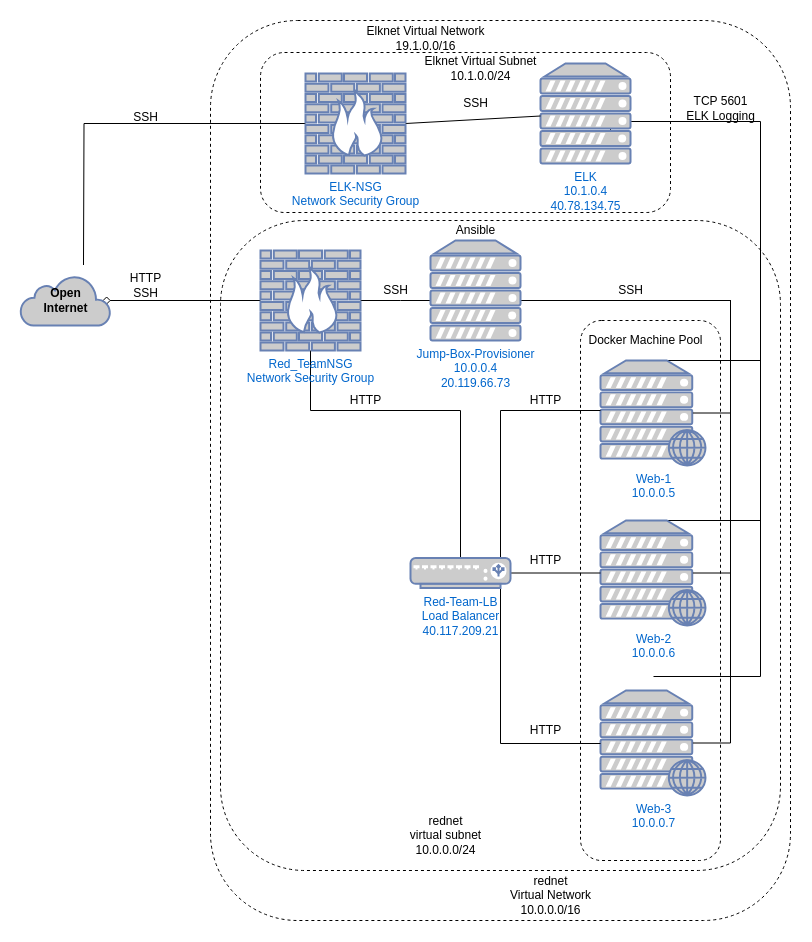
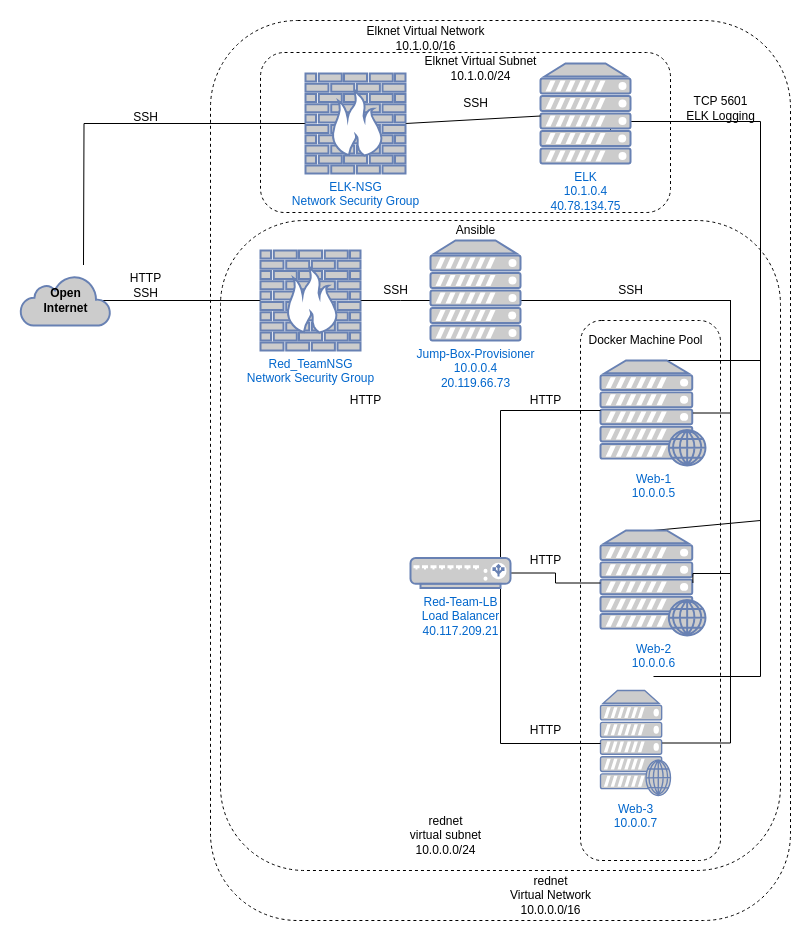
  <mxCell id="0" />
  <mxCell id="1" parent="0" />
  <mxCell id="2" value="" style="rounded=1;whiteSpace=wrap;html=1;dashed=1;" parent="1" vertex="1"><mxGeometry x="210" y="20" width="580" height="900" as="geometry" /></mxCell>
  <mxCell id="3" value="" style="rounded=1;whiteSpace=wrap;html=1;dashed=1;" parent="1" vertex="1"><mxGeometry x="220" y="220" width="560" height="650" as="geometry" /></mxCell>
  <mxCell id="4" value="" style="rounded=1;whiteSpace=wrap;html=1;dashed=1;" parent="1" vertex="1"><mxGeometry x="580" y="320" width="140" height="540" as="geometry" /></mxCell>
- <mxCell id="5" value="Web-3&lt;br&gt;10.0.0.7" style="fontColor=#0066CC;verticalAlign=top;verticalLabelPosition=bottom;labelPosition=center;align=center;html=1;outlineConnect=0;fillColor=#CCCCCC;strokeColor=#6881B3;gradientColor=none;gradientDirection=north;strokeWidth=2;shape=mxgraph.networks.web_server;" parent="1" vertex="1"><mxGeometry x="600" y="690" width="105" height="105" as="geometry" /></mxCell>
+ <mxCell id="5" value="Web-3&lt;br&gt;10.0.0.7" style="fontColor=#0066CC;verticalAlign=top;verticalLabelPosition=bottom;labelPosition=center;align=center;html=1;outlineConnect=0;fillColor=#CCCCCC;strokeColor=#6881B3;gradientColor=none;gradientDirection=north;strokeWidth=2;shape=mxgraph.networks.web_server;" parent="1" vertex="1"><mxGeometry x="600" y="690" width="70" height="105" as="geometry" /></mxCell>
  <mxCell id="6" style="edgeStyle=none;rounded=0;orthogonalLoop=1;jettySize=auto;html=1;exitX=0.5;exitY=0;exitDx=0;exitDy=0;exitPerimeter=0;endArrow=none;endFill=0;strokeColor=default;" edge="1" parent="1" source="7"><mxGeometry relative="1" as="geometry"><mxPoint x="760" y="520" as="targetPoint" /></mxGeometry></mxCell>
- <mxCell id="7" value="Web-2&lt;br&gt;10.0.0.6" style="fontColor=#0066CC;verticalAlign=top;verticalLabelPosition=bottom;labelPosition=center;align=center;html=1;outlineConnect=0;fillColor=#CCCCCC;strokeColor=#6881B3;gradientColor=none;gradientDirection=north;strokeWidth=2;shape=mxgraph.networks.web_server;" parent="1" vertex="1"><mxGeometry x="600" y="520" width="105" height="105" as="geometry" /></mxCell>
+ <mxCell id="7" value="Web-2&lt;br&gt;10.0.0.6" style="fontColor=#0066CC;verticalAlign=top;verticalLabelPosition=bottom;labelPosition=center;align=center;html=1;outlineConnect=0;fillColor=#CCCCCC;strokeColor=#6881B3;gradientColor=none;gradientDirection=north;strokeWidth=2;shape=mxgraph.networks.web_server;" parent="1" vertex="1"><mxGeometry x="600" y="530" width="105" height="105" as="geometry" /></mxCell>
  <mxCell id="8" style="edgeStyle=none;rounded=0;orthogonalLoop=1;jettySize=auto;html=1;exitX=0.5;exitY=0;exitDx=0;exitDy=0;exitPerimeter=0;endArrow=none;endFill=0;strokeColor=default;" edge="1" parent="1" source="9"><mxGeometry relative="1" as="geometry"><mxPoint x="760" y="360" as="targetPoint" /></mxGeometry></mxCell>
  <mxCell id="9" value="Web-1&lt;br&gt;10.0.0.5" style="fontColor=#0066CC;verticalAlign=top;verticalLabelPosition=bottom;labelPosition=center;align=center;html=1;outlineConnect=0;fillColor=#CCCCCC;strokeColor=#6881B3;gradientColor=none;gradientDirection=north;strokeWidth=2;shape=mxgraph.networks.web_server;" parent="1" vertex="1"><mxGeometry x="600" y="360" width="105" height="105" as="geometry" /></mxCell>
  <mxCell id="10" style="edgeStyle=orthogonalEdgeStyle;rounded=0;orthogonalLoop=1;jettySize=auto;html=1;endArrow=none;endFill=0;" parent="1" source="14" target="7" edge="1"><mxGeometry relative="1" as="geometry" /></mxCell>
  <mxCell id="11" style="edgeStyle=orthogonalEdgeStyle;rounded=0;orthogonalLoop=1;jettySize=auto;html=1;endArrow=none;endFill=0;" parent="1" source="14" target="9" edge="1"><mxGeometry relative="1" as="geometry"><Array as="points"><mxPoint x="500" y="410" /></Array></mxGeometry></mxCell>
  <mxCell id="12" style="edgeStyle=orthogonalEdgeStyle;rounded=0;orthogonalLoop=1;jettySize=auto;html=1;endArrow=none;endFill=0;" parent="1" source="14" target="5" edge="1"><mxGeometry relative="1" as="geometry"><Array as="points"><mxPoint x="500" y="743" /></Array></mxGeometry></mxCell>
- <mxCell id="13" style="edgeStyle=orthogonalEdgeStyle;rounded=0;orthogonalLoop=1;jettySize=auto;html=1;exitX=0.5;exitY=0;exitDx=0;exitDy=0;exitPerimeter=0;entryX=0.5;entryY=1;entryDx=0;entryDy=0;entryPerimeter=0;endArrow=none;endFill=0;" parent="1" source="14" target="25" edge="1"><mxGeometry relative="1" as="geometry"><Array as="points"><mxPoint x="460" y="410" /><mxPoint x="310" y="410" /></Array></mxGeometry></mxCell>
  <mxCell id="14" value="Red-Team-LB&lt;br&gt;Load Balancer&lt;br&gt;40.117.209.21" style="fontColor=#0066CC;verticalAlign=top;verticalLabelPosition=bottom;labelPosition=center;align=center;html=1;outlineConnect=0;fillColor=#CCCCCC;strokeColor=#6881B3;gradientColor=none;gradientDirection=north;strokeWidth=2;shape=mxgraph.networks.load_balancer;" parent="1" vertex="1"><mxGeometry x="410" y="557.5" width="100" height="30" as="geometry" /></mxCell>
  <mxCell id="15" value="HTTP" style="text;html=1;align=center;verticalAlign=middle;resizable=0;points=[];autosize=1;strokeColor=none;fillColor=none;" parent="1" vertex="1"><mxGeometry x="520" y="390" width="50" height="20" as="geometry" /></mxCell>
  <mxCell id="16" value="HTTP" style="text;html=1;align=center;verticalAlign=middle;resizable=0;points=[];autosize=1;strokeColor=none;fillColor=none;" parent="1" vertex="1"><mxGeometry x="520" y="550" width="50" height="20" as="geometry" /></mxCell>
  <mxCell id="17" value="HTTP" style="text;html=1;align=center;verticalAlign=middle;resizable=0;points=[];autosize=1;strokeColor=none;fillColor=none;" parent="1" vertex="1"><mxGeometry x="520" y="720" width="50" height="20" as="geometry" /></mxCell>
  <mxCell id="18" style="edgeStyle=orthogonalEdgeStyle;rounded=0;orthogonalLoop=1;jettySize=auto;html=1;entryX=0.88;entryY=0.5;entryDx=0;entryDy=0;entryPerimeter=0;endArrow=none;endFill=0;" parent="1" source="22" target="9" edge="1"><mxGeometry relative="1" as="geometry"><Array as="points"><mxPoint x="730" y="300" /><mxPoint x="730" y="413" /></Array></mxGeometry></mxCell>
  <mxCell id="19" style="edgeStyle=orthogonalEdgeStyle;rounded=0;orthogonalLoop=1;jettySize=auto;html=1;entryX=0.88;entryY=0.5;entryDx=0;entryDy=0;entryPerimeter=0;endArrow=none;endFill=0;" parent="1" source="22" target="7" edge="1"><mxGeometry relative="1" as="geometry"><Array as="points"><mxPoint x="730" y="300" /><mxPoint x="730" y="573" /></Array></mxGeometry></mxCell>
  <mxCell id="20" style="edgeStyle=orthogonalEdgeStyle;rounded=0;orthogonalLoop=1;jettySize=auto;html=1;entryX=0.88;entryY=0.5;entryDx=0;entryDy=0;entryPerimeter=0;endArrow=none;endFill=0;" parent="1" source="22" target="5" edge="1"><mxGeometry relative="1" as="geometry"><Array as="points"><mxPoint x="730" y="300" /><mxPoint x="730" y="743" /></Array></mxGeometry></mxCell>
  <mxCell id="21" style="edgeStyle=orthogonalEdgeStyle;rounded=0;orthogonalLoop=1;jettySize=auto;html=1;endArrow=none;endFill=0;" parent="1" source="22" target="25" edge="1"><mxGeometry relative="1" as="geometry"><Array as="points"><mxPoint x="400" y="300" /><mxPoint x="400" y="300" /></Array></mxGeometry></mxCell>
  <mxCell id="22" value="Jump-Box-Provisioner&lt;br&gt;10.0.0.4&lt;br&gt;20.119.66.73" style="fontColor=#0066CC;verticalAlign=top;verticalLabelPosition=bottom;labelPosition=center;align=center;html=1;outlineConnect=0;fillColor=#CCCCCC;strokeColor=#6881B3;gradientColor=none;gradientDirection=north;strokeWidth=2;shape=mxgraph.networks.server;" parent="1" vertex="1"><mxGeometry x="430" y="240" width="90" height="100" as="geometry" /></mxCell>
  <mxCell id="23" value="SSH" style="text;html=1;align=center;verticalAlign=middle;resizable=0;points=[];autosize=1;strokeColor=none;fillColor=none;" parent="1" vertex="1"><mxGeometry x="610" y="280" width="40" height="20" as="geometry" /></mxCell>
- <mxCell id="24" style="edgeStyle=orthogonalEdgeStyle;rounded=0;orthogonalLoop=1;jettySize=auto;html=1;exitX=0;exitY=0.5;exitDx=0;exitDy=0;exitPerimeter=0;entryX=0.91;entryY=0.5;entryDx=0;entryDy=0;entryPerimeter=0;fontColor=#000000;endArrow=diamond;endFill=0;" parent="1" source="25" target="30" edge="1"><mxGeometry relative="1" as="geometry" /></mxCell>
+ <mxCell id="24" style="edgeStyle=orthogonalEdgeStyle;rounded=0;orthogonalLoop=1;jettySize=auto;html=1;exitX=0;exitY=0.5;exitDx=0;exitDy=0;exitPerimeter=0;entryX=0.91;entryY=0.5;entryDx=0;entryDy=0;entryPerimeter=0;fontColor=#000000;endArrow=none;endFill=0;" parent="1" source="25" target="30" edge="1"><mxGeometry relative="1" as="geometry" /></mxCell>
  <mxCell id="25" value="Red_TeamNSG&lt;br&gt;Network Security Group" style="fontColor=#0066CC;verticalAlign=top;verticalLabelPosition=bottom;labelPosition=center;align=center;html=1;outlineConnect=0;fillColor=#CCCCCC;strokeColor=#6881B3;gradientColor=none;gradientDirection=north;strokeWidth=2;shape=mxgraph.networks.firewall;" parent="1" vertex="1"><mxGeometry x="260" y="250" width="100" height="100" as="geometry" /></mxCell>
  <mxCell id="26" value="SSH" style="text;html=1;align=center;verticalAlign=middle;resizable=0;points=[];autosize=1;strokeColor=none;fillColor=none;" parent="1" vertex="1"><mxGeometry x="375" y="280" width="40" height="20" as="geometry" /></mxCell>
  <mxCell id="27" value="HTTP" style="text;html=1;align=center;verticalAlign=middle;resizable=0;points=[];autosize=1;strokeColor=none;fillColor=none;" parent="1" vertex="1"><mxGeometry x="340" y="390" width="50" height="20" as="geometry" /></mxCell>
  <mxCell id="28" value="rednet&lt;br&gt;Virtual Network&lt;br&gt;10.0.0.0/16" style="text;html=1;align=center;verticalAlign=middle;resizable=0;points=[];autosize=1;strokeColor=none;fillColor=none;" parent="1" vertex="1"><mxGeometry x="500" y="870" width="100" height="50" as="geometry" /></mxCell>
  <mxCell id="29" value="rednet&lt;br&gt;virtual subnet&lt;br&gt;10.0.0.0/24" style="text;html=1;align=center;verticalAlign=middle;resizable=0;points=[];autosize=1;strokeColor=none;fillColor=none;" parent="1" vertex="1"><mxGeometry x="400" y="810" width="90" height="50" as="geometry" /></mxCell>
  <mxCell id="30" value="&lt;font color=&quot;#000000&quot;&gt;&lt;b&gt;Open&lt;br&gt;Internet&lt;/b&gt;&lt;/font&gt;" style="html=1;outlineConnect=0;fillColor=#CCCCCC;strokeColor=#6881B3;gradientColor=none;gradientDirection=north;strokeWidth=2;shape=mxgraph.networks.cloud;fontColor=#ffffff;spacing=2;" parent="1" vertex="1"><mxGeometry x="20" y="275" width="90" height="50" as="geometry" /></mxCell>
  <mxCell id="31" value="HTTP&lt;br&gt;SSH" style="text;html=1;align=center;verticalAlign=middle;resizable=0;points=[];autosize=1;strokeColor=none;fillColor=none;" parent="1" vertex="1"><mxGeometry x="120" y="270" width="50" height="30" as="geometry" /></mxCell>
  <mxCell id="32" value="Docker Machine Pool" style="text;html=1;align=center;verticalAlign=middle;resizable=0;points=[];autosize=1;strokeColor=none;fillColor=none;fontColor=#000000;" parent="1" vertex="1"><mxGeometry x="580" y="330" width="130" height="20" as="geometry" /></mxCell>
  <mxCell id="33" value="Ansible" style="text;html=1;align=center;verticalAlign=middle;resizable=0;points=[];autosize=1;strokeColor=none;fillColor=none;fontColor=#000000;" parent="1" vertex="1"><mxGeometry x="450" y="220" width="50" height="20" as="geometry" /></mxCell>
  <mxCell id="34" value="" style="rounded=1;whiteSpace=wrap;html=1;dashed=1;" vertex="1" parent="1"><mxGeometry x="260" y="52" width="410" height="160" as="geometry" /></mxCell>
  <mxCell id="35" style="edgeStyle=orthogonalEdgeStyle;rounded=0;orthogonalLoop=1;jettySize=auto;html=1;exitX=1;exitY=0.5;exitDx=0;exitDy=0;exitPerimeter=0;endArrow=none;endFill=0;strokeColor=default;" edge="1" parent="1"><mxGeometry relative="1" as="geometry"><mxPoint x="610" y="134" as="sourcePoint" /><mxPoint x="653" y="676" as="targetPoint" /><Array as="points"><mxPoint x="610" y="121" /><mxPoint x="760" y="121" /><mxPoint x="760" y="676" /><mxPoint x="653" y="676" /></Array></mxGeometry></mxCell>
  <mxCell id="36" value="ELK&lt;br&gt;10.1.0.4&lt;br&gt;40.78.134.75" style="fontColor=#0066CC;verticalAlign=top;verticalLabelPosition=bottom;labelPosition=center;align=center;html=1;outlineConnect=0;fillColor=#CCCCCC;strokeColor=#6881B3;gradientColor=none;gradientDirection=north;strokeWidth=2;shape=mxgraph.networks.server;" vertex="1" parent="1"><mxGeometry x="540" y="63" width="90" height="100" as="geometry" /></mxCell>
  <mxCell id="37" style="rounded=0;orthogonalLoop=1;jettySize=auto;html=1;exitX=1;exitY=0.5;exitDx=0;exitDy=0;exitPerimeter=0;strokeColor=default;endArrow=none;endFill=0;" edge="1" parent="1" source="39" target="36"><mxGeometry relative="1" as="geometry" /></mxCell>
  <mxCell id="38" style="edgeStyle=orthogonalEdgeStyle;rounded=0;orthogonalLoop=1;jettySize=auto;html=1;exitX=0;exitY=0.5;exitDx=0;exitDy=0;exitPerimeter=0;entryX=0.7;entryY=0.07;entryDx=0;entryDy=0;entryPerimeter=0;endArrow=none;endFill=0;strokeColor=default;" edge="1" parent="1" source="39"><mxGeometry relative="1" as="geometry"><mxPoint x="83" y="264.5" as="targetPoint" /></mxGeometry></mxCell>
  <mxCell id="39" value="ELK-NSG&lt;br&gt;Network Security Group" style="fontColor=#0066CC;verticalAlign=top;verticalLabelPosition=bottom;labelPosition=center;align=center;html=1;outlineConnect=0;fillColor=#CCCCCC;strokeColor=#6881B3;gradientColor=none;gradientDirection=north;strokeWidth=2;shape=mxgraph.networks.firewall;" vertex="1" parent="1"><mxGeometry x="305" y="73" width="100" height="100" as="geometry" /></mxCell>
  <mxCell id="40" value="SSH" style="text;html=1;align=center;verticalAlign=middle;resizable=0;points=[];autosize=1;strokeColor=none;fillColor=none;" vertex="1" parent="1"><mxGeometry x="455" y="93" width="40" height="20" as="geometry" /></mxCell>
  <mxCell id="41" value="SSH" style="text;html=1;align=center;verticalAlign=middle;resizable=0;points=[];autosize=1;strokeColor=none;fillColor=none;" vertex="1" parent="1"><mxGeometry x="125" y="107" width="40" height="20" as="geometry" /></mxCell>
  <mxCell id="42" value="TCP 5601&lt;br&gt;ELK Logging" style="text;html=1;align=center;verticalAlign=middle;resizable=0;points=[];autosize=1;strokeColor=none;fillColor=none;" vertex="1" parent="1"><mxGeometry x="680" y="93" width="80" height="30" as="geometry" /></mxCell>
- <mxCell id="43" value="Elknet Virtual Network&lt;br&gt;19.1.0.0/16" style="text;html=1;align=center;verticalAlign=middle;resizable=0;points=[];autosize=1;strokeColor=none;fillColor=none;" vertex="1" parent="1"><mxGeometry x="360" y="23" width="130" height="30" as="geometry" /></mxCell>
+ <mxCell id="43" value="Elknet Virtual Network&lt;br&gt;10.1.0.0/16" style="text;html=1;align=center;verticalAlign=middle;resizable=0;points=[];autosize=1;strokeColor=none;fillColor=none;" vertex="1" parent="1"><mxGeometry x="360" y="23" width="130" height="30" as="geometry" /></mxCell>
  <mxCell id="44" value="Elknet Virtual Subnet&lt;br&gt;10.1.0.0/24" style="text;html=1;align=center;verticalAlign=middle;resizable=0;points=[];autosize=1;strokeColor=none;fillColor=none;" vertex="1" parent="1"><mxGeometry x="415" y="53" width="130" height="30" as="geometry" /></mxCell>
